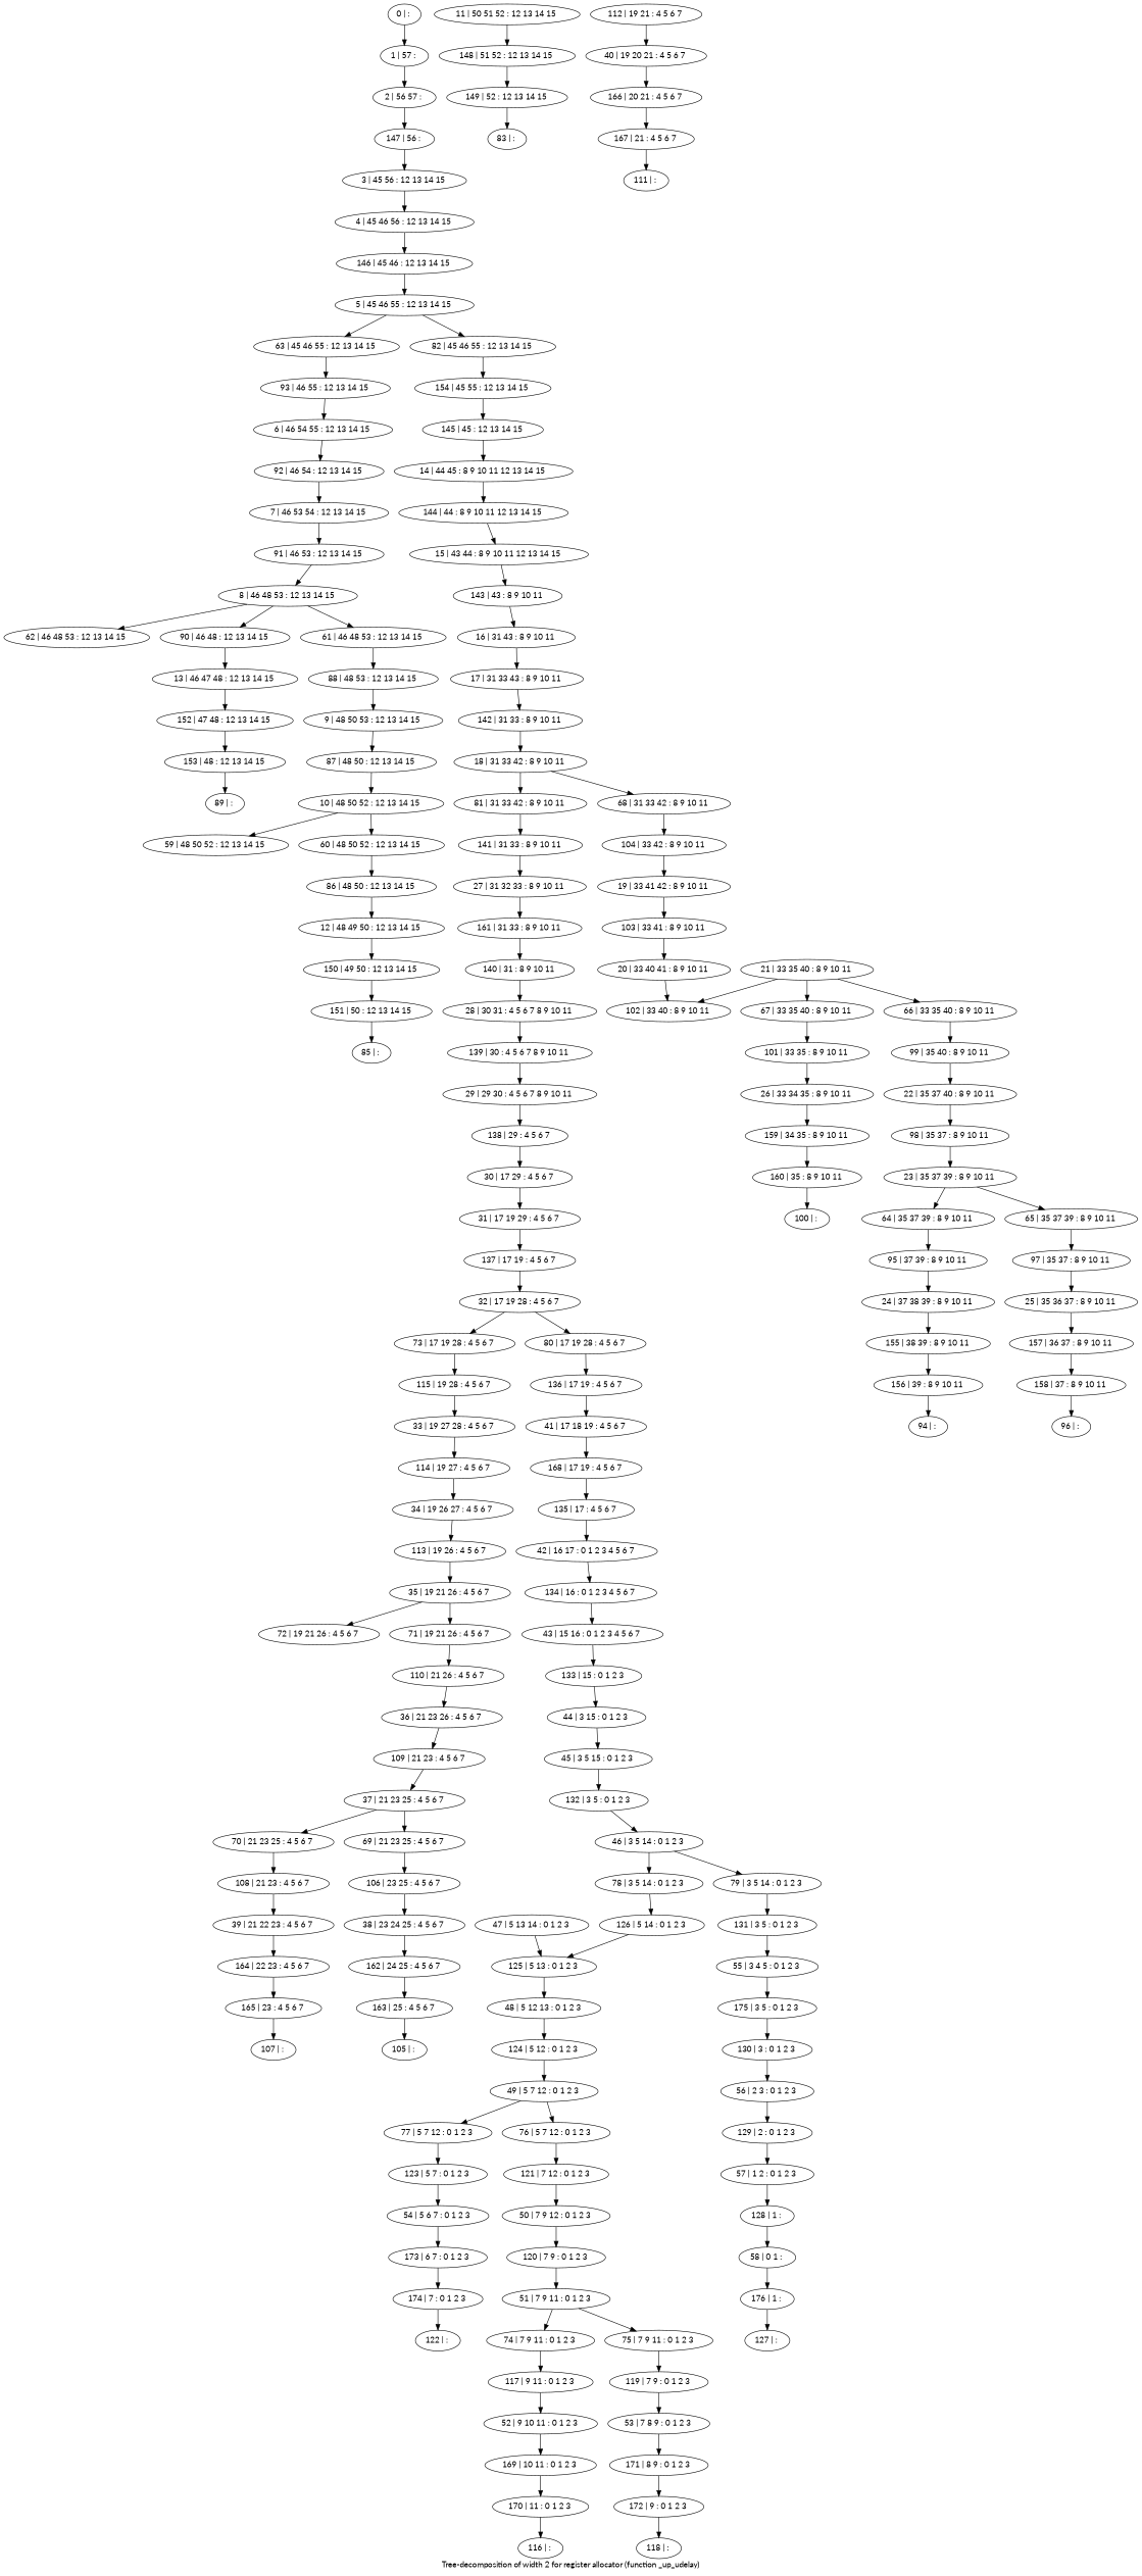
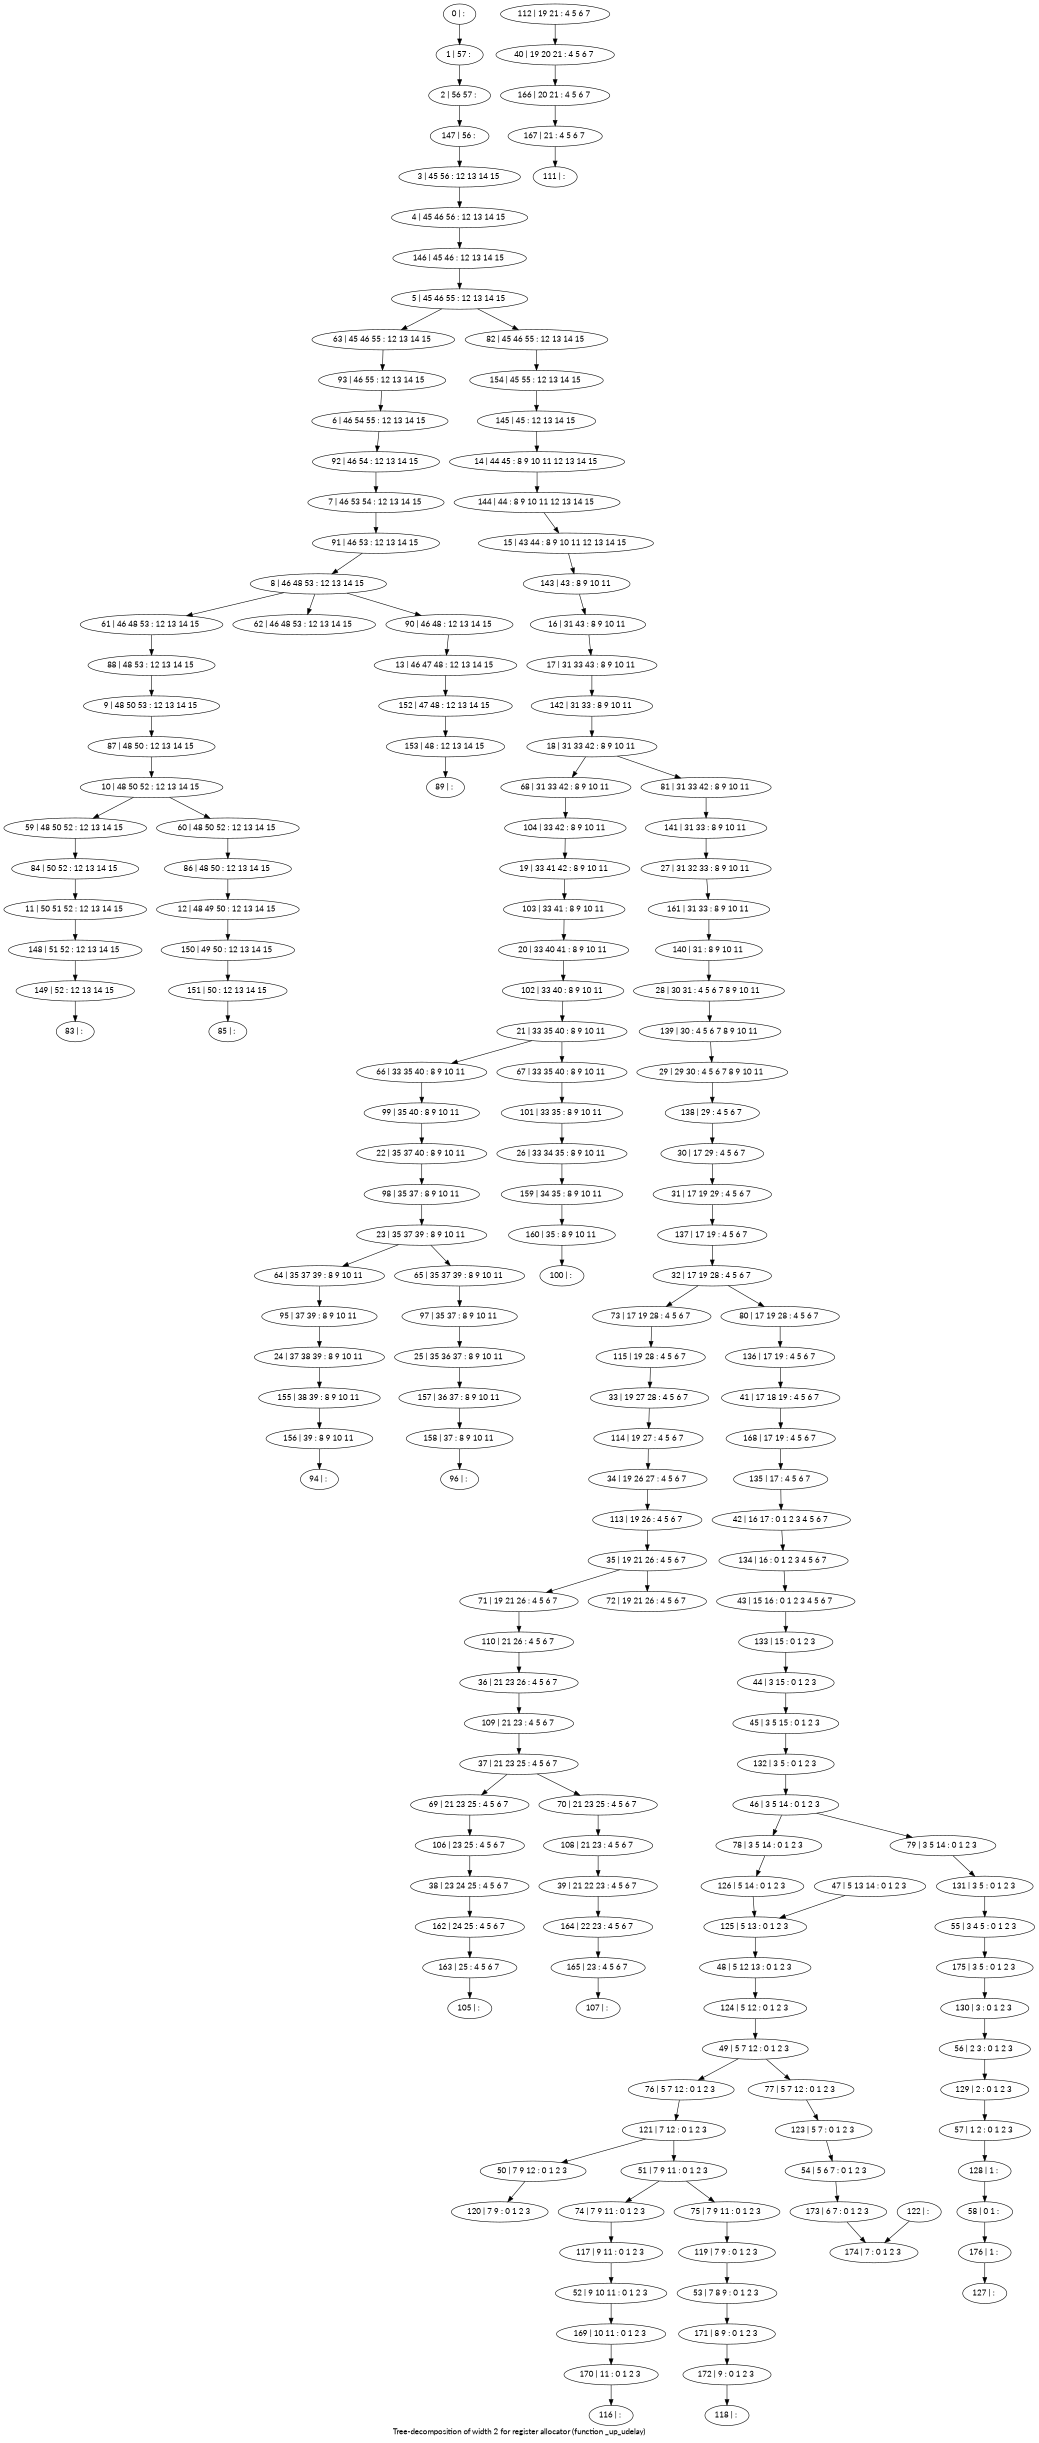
  digraph {
    fontname=Lato
    label="Tree-decomposition of width 2 for register allocator (function _up_udelay)"
    node [fontname=Lato]
    edge [fontname=Lato]
    n1 [label="0 | : "]
    n2 [label="1 | 57 : "]
    n3 [label="2 | 56 57 : "]
    n4 [label="147 | 56 : "]
    n5 [label="3 | 45 56 : 12 13 14 15 "]
    n6 [label="4 | 45 46 56 : 12 13 14 15 "]
    n7 [label="146 | 45 46 : 12 13 14 15 "]
    n8 [label="5 | 45 46 55 : 12 13 14 15 "]
    n9 [label="63 | 45 46 55 : 12 13 14 15 "]
    n10 [label="82 | 45 46 55 : 12 13 14 15 "]
    n11 [label="93 | 46 55 : 12 13 14 15 "]
    n12 [label="154 | 45 55 : 12 13 14 15 "]
    n13 [label="6 | 46 54 55 : 12 13 14 15 "]
    n14 [label="92 | 46 54 : 12 13 14 15 "]
    n15 [label="7 | 46 53 54 : 12 13 14 15 "]
    n16 [label="91 | 46 53 : 12 13 14 15 "]
    n17 [label="8 | 46 48 53 : 12 13 14 15 "]
    n18 [label="61 | 46 48 53 : 12 13 14 15 "]
    n19 [label="62 | 46 48 53 : 12 13 14 15 "]
    n20 [label="90 | 46 48 : 12 13 14 15 "]
    n21 [label="88 | 48 53 : 12 13 14 15 "]
    n22 [label="9 | 48 50 53 : 12 13 14 15 "]
    n23 [label="87 | 48 50 : 12 13 14 15 "]
    n24 [label="10 | 48 50 52 : 12 13 14 15 "]
    n25 [label="59 | 48 50 52 : 12 13 14 15 "]
    n26 [label="60 | 48 50 52 : 12 13 14 15 "]
+   n27 [label="84 | 50 52 : 12 13 14 15 "]
    n28 [label="86 | 48 50 : 12 13 14 15 "]
    n29 [label="11 | 50 51 52 : 12 13 14 15 "]
    n30 [label="148 | 51 52 : 12 13 14 15 "]
    n31 [label="149 | 52 : 12 13 14 15 "]
    n32 [label="12 | 48 49 50 : 12 13 14 15 "]
    n33 [label="150 | 49 50 : 12 13 14 15 "]
    n34 [label="151 | 50 : 12 13 14 15 "]
    n35 [label="13 | 46 47 48 : 12 13 14 15 "]
    n36 [label="152 | 47 48 : 12 13 14 15 "]
    n37 [label="153 | 48 : 12 13 14 15 "]
    n38 [label="14 | 44 45 : 8 9 10 11 12 13 14 15 "]
    n39 [label="144 | 44 : 8 9 10 11 12 13 14 15 "]
    n40 [label="15 | 43 44 : 8 9 10 11 12 13 14 15 "]
    n41 [label="143 | 43 : 8 9 10 11 "]
    n42 [label="16 | 31 43 : 8 9 10 11 "]
    n43 [label="17 | 31 33 43 : 8 9 10 11 "]
    n44 [label="142 | 31 33 : 8 9 10 11 "]
    n45 [label="18 | 31 33 42 : 8 9 10 11 "]
    n46 [label="68 | 31 33 42 : 8 9 10 11 "]
    n47 [label="81 | 31 33 42 : 8 9 10 11 "]
    n48 [label="104 | 33 42 : 8 9 10 11 "]
    n49 [label="141 | 31 33 : 8 9 10 11 "]
    n50 [label="19 | 33 41 42 : 8 9 10 11 "]
    n51 [label="103 | 33 41 : 8 9 10 11 "]
    n52 [label="20 | 33 40 41 : 8 9 10 11 "]
    n53 [label="102 | 33 40 : 8 9 10 11 "]
    n54 [label="21 | 33 35 40 : 8 9 10 11 "]
    n55 [label="66 | 33 35 40 : 8 9 10 11 "]
    n56 [label="67 | 33 35 40 : 8 9 10 11 "]
    n57 [label="99 | 35 40 : 8 9 10 11 "]
    n58 [label="101 | 33 35 : 8 9 10 11 "]
    n59 [label="22 | 35 37 40 : 8 9 10 11 "]
    n60 [label="98 | 35 37 : 8 9 10 11 "]
    n61 [label="23 | 35 37 39 : 8 9 10 11 "]
    n62 [label="64 | 35 37 39 : 8 9 10 11 "]
    n63 [label="65 | 35 37 39 : 8 9 10 11 "]
    n64 [label="95 | 37 39 : 8 9 10 11 "]
    n65 [label="97 | 35 37 : 8 9 10 11 "]
    n66 [label="24 | 37 38 39 : 8 9 10 11 "]
    n67 [label="155 | 38 39 : 8 9 10 11 "]
    n68 [label="156 | 39 : 8 9 10 11 "]
    n69 [label="25 | 35 36 37 : 8 9 10 11 "]
    n70 [label="157 | 36 37 : 8 9 10 11 "]
    n71 [label="158 | 37 : 8 9 10 11 "]
    n72 [label="26 | 33 34 35 : 8 9 10 11 "]
    n73 [label="159 | 34 35 : 8 9 10 11 "]
    n74 [label="160 | 35 : 8 9 10 11 "]
    n75 [label="27 | 31 32 33 : 8 9 10 11 "]
    n76 [label="161 | 31 33 : 8 9 10 11 "]
    n77 [label="140 | 31 : 8 9 10 11 "]
    n78 [label="28 | 30 31 : 4 5 6 7 8 9 10 11 "]
    n79 [label="139 | 30 : 4 5 6 7 8 9 10 11 "]
    n80 [label="29 | 29 30 : 4 5 6 7 8 9 10 11 "]
    n81 [label="138 | 29 : 4 5 6 7 "]
    n82 [label="30 | 17 29 : 4 5 6 7 "]
    n83 [label="31 | 17 19 29 : 4 5 6 7 "]
    n84 [label="137 | 17 19 : 4 5 6 7 "]
    n85 [label="32 | 17 19 28 : 4 5 6 7 "]
    n86 [label="73 | 17 19 28 : 4 5 6 7 "]
    n87 [label="80 | 17 19 28 : 4 5 6 7 "]
    n88 [label="115 | 19 28 : 4 5 6 7 "]
    n89 [label="136 | 17 19 : 4 5 6 7 "]
    n90 [label="33 | 19 27 28 : 4 5 6 7 "]
    n91 [label="114 | 19 27 : 4 5 6 7 "]
    n92 [label="34 | 19 26 27 : 4 5 6 7 "]
    n93 [label="113 | 19 26 : 4 5 6 7 "]
    n94 [label="35 | 19 21 26 : 4 5 6 7 "]
    n95 [label="71 | 19 21 26 : 4 5 6 7 "]
    n96 [label="72 | 19 21 26 : 4 5 6 7 "]
    n97 [label="110 | 21 26 : 4 5 6 7 "]
    n98 [label="36 | 21 23 26 : 4 5 6 7 "]
    n99 [label="109 | 21 23 : 4 5 6 7 "]
    n100 [label="37 | 21 23 25 : 4 5 6 7 "]
    n101 [label="69 | 21 23 25 : 4 5 6 7 "]
    n102 [label="70 | 21 23 25 : 4 5 6 7 "]
    n103 [label="106 | 23 25 : 4 5 6 7 "]
    n104 [label="108 | 21 23 : 4 5 6 7 "]
    n105 [label="38 | 23 24 25 : 4 5 6 7 "]
    n106 [label="162 | 24 25 : 4 5 6 7 "]
    n107 [label="163 | 25 : 4 5 6 7 "]
    n108 [label="39 | 21 22 23 : 4 5 6 7 "]
    n109 [label="164 | 22 23 : 4 5 6 7 "]
    n110 [label="165 | 23 : 4 5 6 7 "]
    n111 [label="40 | 19 20 21 : 4 5 6 7 "]
    n112 [label="166 | 20 21 : 4 5 6 7 "]
    n113 [label="167 | 21 : 4 5 6 7 "]
    n114 [label="41 | 17 18 19 : 4 5 6 7 "]
    n115 [label="168 | 17 19 : 4 5 6 7 "]
    n116 [label="135 | 17 : 4 5 6 7 "]
    n117 [label="42 | 16 17 : 0 1 2 3 4 5 6 7 "]
    n118 [label="134 | 16 : 0 1 2 3 4 5 6 7 "]
    n119 [label="43 | 15 16 : 0 1 2 3 4 5 6 7 "]
    n120 [label="133 | 15 : 0 1 2 3 "]
    n121 [label="44 | 3 15 : 0 1 2 3 "]
    n122 [label="45 | 3 5 15 : 0 1 2 3 "]
    n123 [label="132 | 3 5 : 0 1 2 3 "]
    n124 [label="46 | 3 5 14 : 0 1 2 3 "]
    n125 [label="78 | 3 5 14 : 0 1 2 3 "]
    n126 [label="79 | 3 5 14 : 0 1 2 3 "]
    n127 [label="126 | 5 14 : 0 1 2 3 "]
    n128 [label="131 | 3 5 : 0 1 2 3 "]
    n129 [label="47 | 5 13 14 : 0 1 2 3 "]
    n130 [label="125 | 5 13 : 0 1 2 3 "]
    n131 [label="48 | 5 12 13 : 0 1 2 3 "]
    n132 [label="124 | 5 12 : 0 1 2 3 "]
    n133 [label="49 | 5 7 12 : 0 1 2 3 "]
    n134 [label="76 | 5 7 12 : 0 1 2 3 "]
    n135 [label="77 | 5 7 12 : 0 1 2 3 "]
    n136 [label="121 | 7 12 : 0 1 2 3 "]
    n137 [label="123 | 5 7 : 0 1 2 3 "]
    n138 [label="50 | 7 9 12 : 0 1 2 3 "]
    n139 [label="120 | 7 9 : 0 1 2 3 "]
    n140 [label="51 | 7 9 11 : 0 1 2 3 "]
    n141 [label="74 | 7 9 11 : 0 1 2 3 "]
    n142 [label="75 | 7 9 11 : 0 1 2 3 "]
    n143 [label="117 | 9 11 : 0 1 2 3 "]
    n144 [label="119 | 7 9 : 0 1 2 3 "]
    n145 [label="52 | 9 10 11 : 0 1 2 3 "]
    n146 [label="169 | 10 11 : 0 1 2 3 "]
    n147 [label="170 | 11 : 0 1 2 3 "]
    n148 [label="53 | 7 8 9 : 0 1 2 3 "]
    n149 [label="171 | 8 9 : 0 1 2 3 "]
    n150 [label="172 | 9 : 0 1 2 3 "]
    n151 [label="54 | 5 6 7 : 0 1 2 3 "]
    n152 [label="173 | 6 7 : 0 1 2 3 "]
    n153 [label="174 | 7 : 0 1 2 3 "]
    n154 [label="55 | 3 4 5 : 0 1 2 3 "]
    n155 [label="175 | 3 5 : 0 1 2 3 "]
    n156 [label="130 | 3 : 0 1 2 3 "]
    n157 [label="56 | 2 3 : 0 1 2 3 "]
    n158 [label="129 | 2 : 0 1 2 3 "]
    n159 [label="57 | 1 2 : 0 1 2 3 "]
    n160 [label="128 | 1 : "]
    n161 [label="58 | 0 1 : "]
    n162 [label="176 | 1 : "]
    n163 [label="127 | : "]
    n164 [label="112 | 19 21 : 4 5 6 7 "]
    n165 [label="145 | 45 : 12 13 14 15 "]
    n166 [label="83 | : "]
    n167 [label="85 | : "]
    n168 [label="89 | : "]
    n169 [label="94 | : "]
    n170 [label="96 | : "]
    n171 [label="100 | : "]
    n172 [label="105 | : "]
    n173 [label="107 | : "]
    n174 [label="111 | : "]
    n175 [label="116 | : "]
    n176 [label="118 | : "]
    n177 [label="122 | : "]
    n1 -> n2
    n2 -> n3
    n3 -> n4
    n4 -> n5
    n5 -> n6
    n6 -> n7
    n7 -> n8
    n8 -> n9
    n8 -> n10
    n9 -> n11
    n10 -> n12
    n11 -> n13
    n12 -> n165
    n13 -> n14
    n14 -> n15
    n15 -> n16
    n16 -> n17
    n17 -> n18
    n17 -> n19
    n17 -> n20
    n18 -> n21
    n20 -> n35
    n21 -> n22
    n22 -> n23
    n23 -> n24
    n24 -> n25
    n24 -> n26
+   n25 -> n27
    n26 -> n28
+   n27 -> n29
    n28 -> n32
    n29 -> n30
    n30 -> n31
    n31 -> n166
    n32 -> n33
    n33 -> n34
    n34 -> n167
    n35 -> n36
    n36 -> n37
    n37 -> n168
    n38 -> n39
    n39 -> n40
    n40 -> n41
    n41 -> n42
    n42 -> n43
    n43 -> n44
    n44 -> n45
    n45 -> n46
    n45 -> n47
    n46 -> n48
    n47 -> n49
    n48 -> n50
    n49 -> n75
    n50 -> n51
    n51 -> n52
    n52 -> n53
-   n54 -> n53
+   n53 -> n54
    n54 -> n55
    n54 -> n56
    n55 -> n57
    n56 -> n58
    n57 -> n59
    n58 -> n72
    n59 -> n60
    n60 -> n61
    n61 -> n62
    n61 -> n63
    n62 -> n64
    n63 -> n65
    n64 -> n66
    n65 -> n69
    n66 -> n67
    n67 -> n68
    n68 -> n169
    n69 -> n70
    n70 -> n71
    n71 -> n170
    n72 -> n73
    n73 -> n74
    n74 -> n171
    n75 -> n76
    n76 -> n77
    n77 -> n78
    n78 -> n79
    n79 -> n80
    n80 -> n81
    n81 -> n82
    n82 -> n83
    n83 -> n84
    n84 -> n85
    n85 -> n86
    n85 -> n87
    n86 -> n88
    n87 -> n89
    n88 -> n90
    n89 -> n114
    n90 -> n91
    n91 -> n92
    n92 -> n93
    n93 -> n94
    n94 -> n95
    n94 -> n96
    n95 -> n97
    n97 -> n98
    n98 -> n99
    n99 -> n100
    n100 -> n101
    n100 -> n102
    n101 -> n103
    n102 -> n104
    n103 -> n105
    n104 -> n108
    n105 -> n106
    n106 -> n107
    n107 -> n172
    n108 -> n109
    n109 -> n110
    n110 -> n173
    n111 -> n112
    n112 -> n113
    n113 -> n174
    n114 -> n115
    n115 -> n116
    n116 -> n117
    n117 -> n118
    n118 -> n119
    n119 -> n120
    n120 -> n121
    n121 -> n122
    n122 -> n123
    n123 -> n124
    n124 -> n125
    n124 -> n126
    n125 -> n127
    n126 -> n128
    n127 -> n130
    n128 -> n154
    n129 -> n130
    n130 -> n131
    n131 -> n132
    n132 -> n133
    n133 -> n134
    n133 -> n135
    n134 -> n136
    n135 -> n137
    n136 -> n138
    n137 -> n151
    n138 -> n139
-   n139 -> n140
+   n136 -> n140
    n140 -> n141
    n140 -> n142
    n141 -> n143
    n142 -> n144
    n143 -> n145
    n144 -> n148
    n145 -> n146
    n146 -> n147
    n147 -> n175
    n148 -> n149
    n149 -> n150
    n150 -> n176
    n151 -> n152
    n152 -> n153
-   n153 -> n177
+   n177 -> n153
    n154 -> n155
    n155 -> n156
    n156 -> n157
    n157 -> n158
    n158 -> n159
    n159 -> n160
    n160 -> n161
    n161 -> n162
    n162 -> n163
    n164 -> n111
    n165 -> n38
  }
